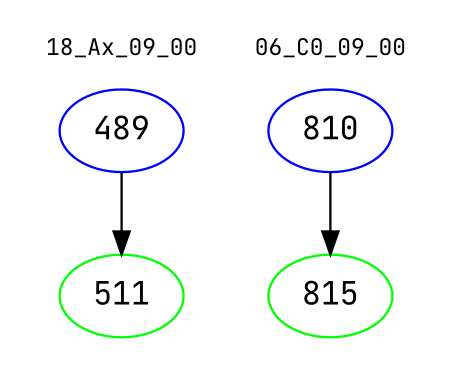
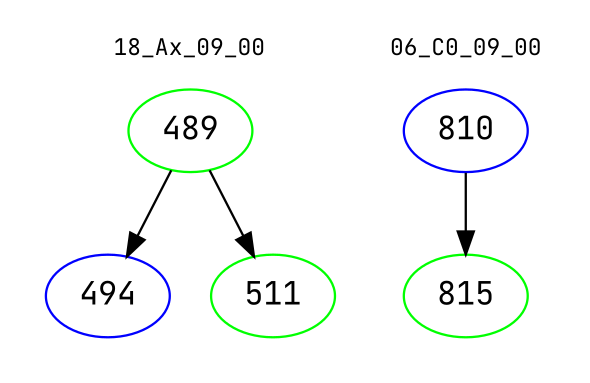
  digraph {
    fontname="JetBrains Mono"
    node [color=green fontname="JetBrains Mono"]
    edge [color=black fontname="JetBrains Mono"]
-   n1 [color=blue label=489]
+   n1 [label=489]
+   n2 [color=blue label=494]
    n3 [label=511]
    n4 [color=blue label=810]
    n5 [label=815]
    subgraph cluster_1 {
      color=white
      fontsize=10
      label="18_Ax_09_00"
      n1
+     n2
      n3
    }
    subgraph cluster_2 {
      color=white
      fontsize=10
      label="06_C0_09_00"
      n4
      n5
    }
+   n1 -> n2
    n1 -> n3
    n4 -> n5
  }
